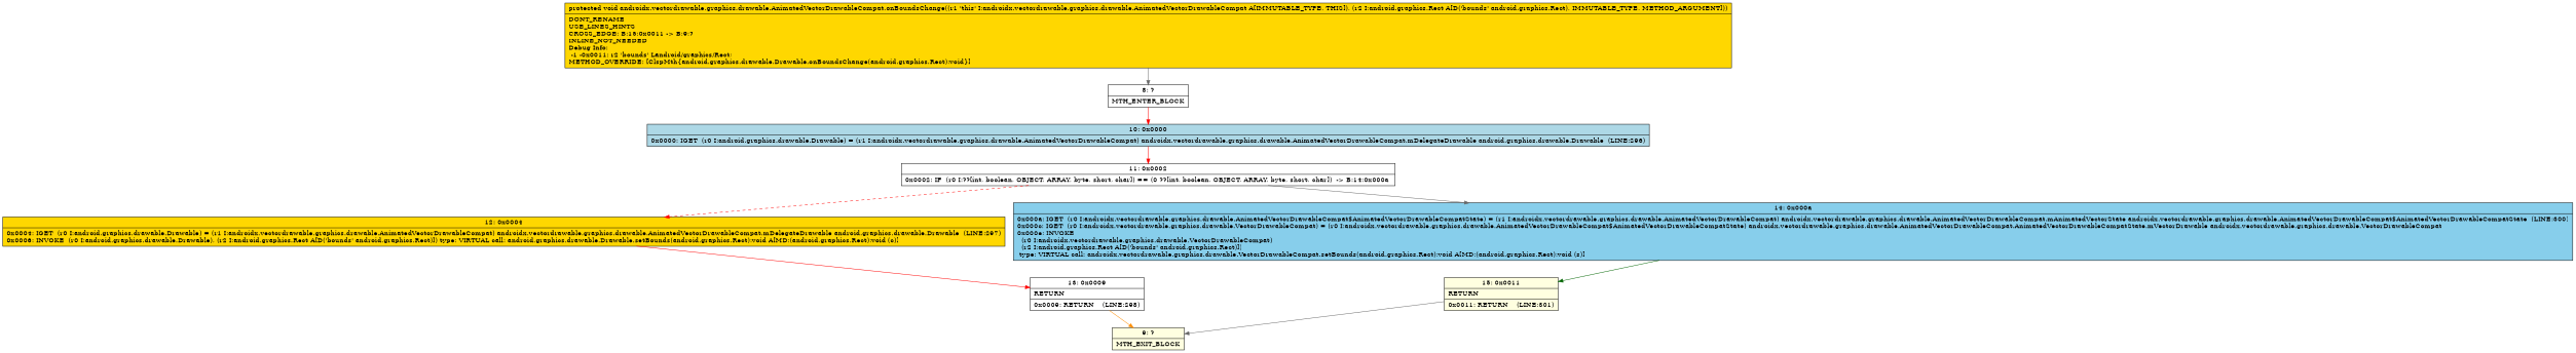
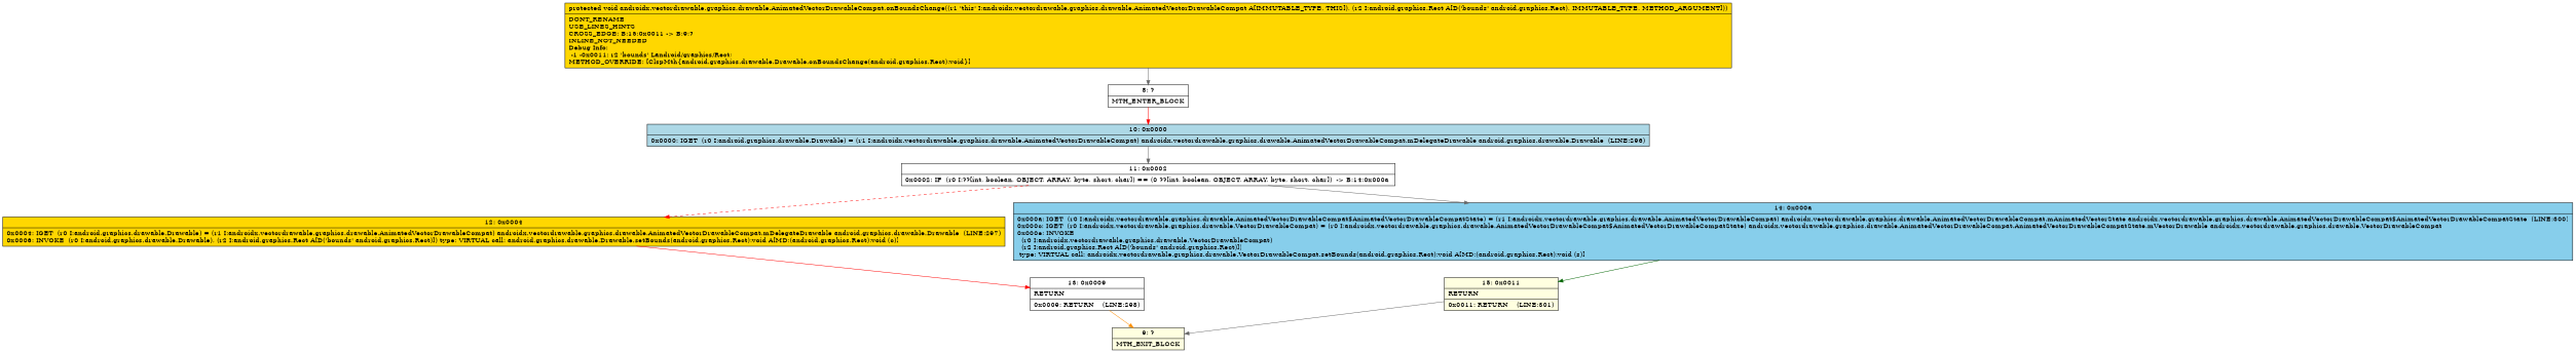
  digraph {
    node [fillcolor=white shape=record style=filled]
    edge [color=gray40]
    n1 [label="{8\:\ ?|MTH_ENTER_BLOCK\l}"]
    n2 [fillcolor=lightblue label="{10\:\ 0x0000|0x0000: IGET  (r0 I:android.graphics.drawable.Drawable) = (r1 I:androidx.vectordrawable.graphics.drawable.AnimatedVectorDrawableCompat) androidx.vectordrawable.graphics.drawable.AnimatedVectorDrawableCompat.mDelegateDrawable android.graphics.drawable.Drawable  (LINE:296)\l}"]
    n3 [label="{11\:\ 0x0002|0x0002: IF  (r0 I:??[int, boolean, OBJECT, ARRAY, byte, short, char]) == (0 ??[int, boolean, OBJECT, ARRAY, byte, short, char])  \-\> B:14:0x000a \l}"]
    n4 [fillcolor=gold label="{12\:\ 0x0004|0x0004: IGET  (r0 I:android.graphics.drawable.Drawable) = (r1 I:androidx.vectordrawable.graphics.drawable.AnimatedVectorDrawableCompat) androidx.vectordrawable.graphics.drawable.AnimatedVectorDrawableCompat.mDelegateDrawable android.graphics.drawable.Drawable  (LINE:297)\l0x0006: INVOKE  (r0 I:android.graphics.drawable.Drawable), (r2 I:android.graphics.Rect A[D('bounds' android.graphics.Rect)]) type: VIRTUAL call: android.graphics.drawable.Drawable.setBounds(android.graphics.Rect):void A[MD:(android.graphics.Rect):void (c)]\l}"]
    n5 [fillcolor=skyblue label="{14\:\ 0x000a|0x000a: IGET  (r0 I:androidx.vectordrawable.graphics.drawable.AnimatedVectorDrawableCompat$AnimatedVectorDrawableCompatState) = (r1 I:androidx.vectordrawable.graphics.drawable.AnimatedVectorDrawableCompat) androidx.vectordrawable.graphics.drawable.AnimatedVectorDrawableCompat.mAnimatedVectorState androidx.vectordrawable.graphics.drawable.AnimatedVectorDrawableCompat$AnimatedVectorDrawableCompatState  (LINE:300)\l0x000c: IGET  (r0 I:androidx.vectordrawable.graphics.drawable.VectorDrawableCompat) = (r0 I:androidx.vectordrawable.graphics.drawable.AnimatedVectorDrawableCompat$AnimatedVectorDrawableCompatState) androidx.vectordrawable.graphics.drawable.AnimatedVectorDrawableCompat.AnimatedVectorDrawableCompatState.mVectorDrawable androidx.vectordrawable.graphics.drawable.VectorDrawableCompat \l0x000e: INVOKE  \l  (r0 I:androidx.vectordrawable.graphics.drawable.VectorDrawableCompat)\l  (r2 I:android.graphics.Rect A[D('bounds' android.graphics.Rect)])\l type: VIRTUAL call: androidx.vectordrawable.graphics.drawable.VectorDrawableCompat.setBounds(android.graphics.Rect):void A[MD:(android.graphics.Rect):void (s)]\l}"]
    n6 [label="{13\:\ 0x0009|RETURN\l|0x0009: RETURN    (LINE:298)\l}"]
    n7 [fillcolor=lightyellow label="{15\:\ 0x0011|RETURN\l|0x0011: RETURN    (LINE:301)\l}"]
    n8 [fillcolor=lightyellow label="{9\:\ ?|MTH_EXIT_BLOCK\l}"]
    n9 [fillcolor=gold label="{protected void androidx.vectordrawable.graphics.drawable.AnimatedVectorDrawableCompat.onBoundsChange((r1 'this' I:androidx.vectordrawable.graphics.drawable.AnimatedVectorDrawableCompat A[IMMUTABLE_TYPE, THIS]), (r2 I:android.graphics.Rect A[D('bounds' android.graphics.Rect), IMMUTABLE_TYPE, METHOD_ARGUMENT]))  | DONT_RENAME\lUSE_LINES_HINTS\lCROSS_EDGE: B:15:0x0011 \-\> B:9:?\lINLINE_NOT_NEEDED\lDebug Info:\l  \-1 \-0x0011: r2 'bounds' Landroid\/graphics\/Rect;\lMETHOD_OVERRIDE: [ClspMth\{android.graphics.drawable.Drawable.onBoundsChange(android.graphics.Rect):void\}]\l}"]
    n1 -> n2 [color=red]
-   n2 -> n3 [color=red]
+   n2 -> n3
    n3 -> n4 [color=red style=dashed]
    n3 -> n5
    n4 -> n6 [color=red]
    n5 -> n7 [color=darkgreen]
    n6 -> n8 [color=darkorange]
    n7 -> n8
    n9 -> n1
  }
